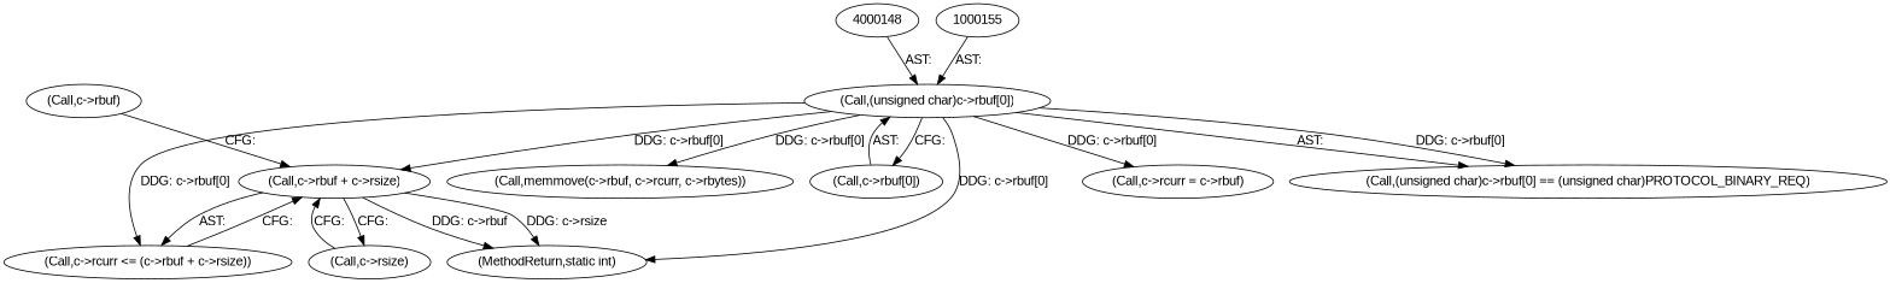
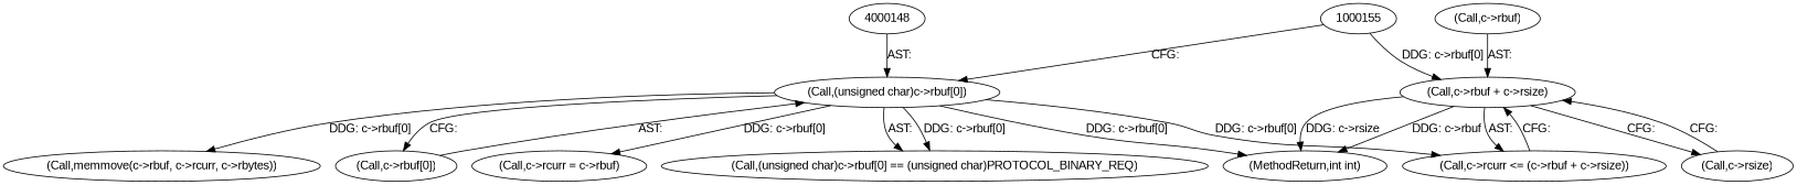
  digraph {
    fontname="Liberation Sans"
    node [fontname="Liberation Sans"]
    edge [fontname="Liberation Sans"]
    n1 [label="(Call,c->rbuf + c->rsize)"]
-   n2 [label="(MethodReturn,static int)"]
+   n2 [label="(MethodReturn,int int)"]
    n3 [label="(Call,c->rsize)"]
    n4 [label="(Call,c->rcurr <= (c->rbuf + c->rsize))"]
    n5 [label="(Call,(unsigned char)c->rbuf[0])"]
    n6 [label="(Call,memmove(c->rbuf, c->rcurr, c->rbytes))"]
    n7 [label="(Call,c->rbuf[0])"]
    n8 [label="(Call,c->rcurr = c->rbuf)"]
    n9 [label="(Call,(unsigned char)c->rbuf[0] == (unsigned char)PROTOCOL_BINARY_REQ)"]
    n10 [label="(Call,c->rbuf)"]
    n11 [label=4000148]
    1000155
    n1 -> n2 [label="DDG: c->rsize"]
    n1 -> n2 [label="DDG: c->rbuf"]
    n1 -> n3 [label="CFG: "]
    n1 -> n4 [label="AST: "]
    n3 -> n1 [label="CFG: "]
    n4 -> n1 [label="CFG: "]
-   n5 -> n1 [label="DDG: c->rbuf[0]"]
+   1000155 -> n1 [label="DDG: c->rbuf[0]"]
    n5 -> n2 [label="DDG: c->rbuf[0]"]
    n5 -> n4 [label="DDG: c->rbuf[0]"]
    n5 -> n6 [label="DDG: c->rbuf[0]"]
    n5 -> n7 [label="CFG: "]
    n5 -> n8 [label="DDG: c->rbuf[0]"]
    n5 -> n9 [label="AST: "]
    n5 -> n9 [label="DDG: c->rbuf[0]"]
    n7 -> n5 [label="AST: "]
-   n10 -> n1 [label="CFG: "]
+   n10 -> n1 [label="AST: "]
    n11 -> n5 [label="AST: "]
-   1000155 -> n5 [label="AST: "]
+   1000155 -> n5 [label="CFG: "]
  }
